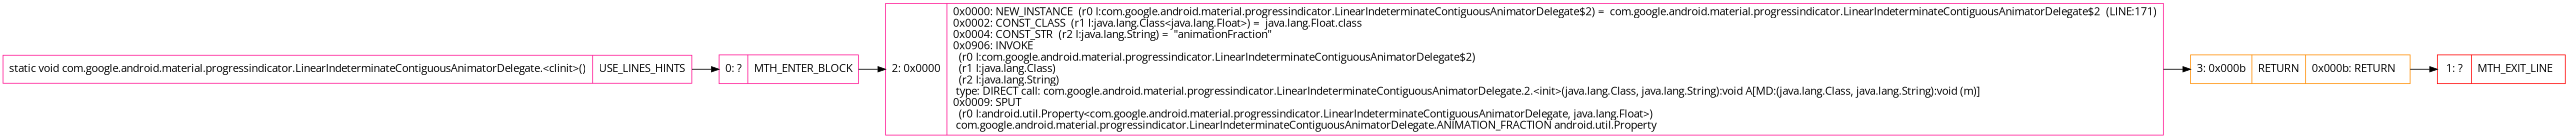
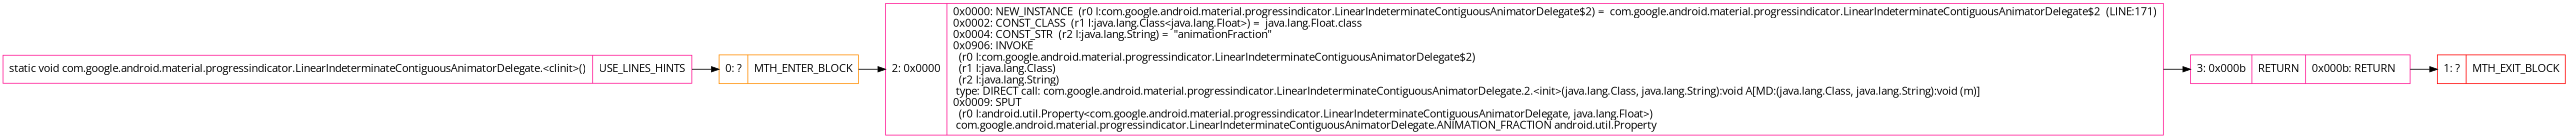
  digraph {
    fontname="Open Sans"
    rankdir=LR
    node [color=darkorange fontname="Open Sans" shape=record]
    edge [fontname="Open Sans"]
-   n1 [color=deeppink label="{0\:\ ?|MTH_ENTER_BLOCK\l}"]
+   n1 [label="{0\:\ ?|MTH_ENTER_BLOCK\l}"]
    n2 [color=deeppink label="{2\:\ 0x0000|0x0000: NEW_INSTANCE  (r0 I:com.google.android.material.progressindicator.LinearIndeterminateContiguousAnimatorDelegate$2) =  com.google.android.material.progressindicator.LinearIndeterminateContiguousAnimatorDelegate$2  (LINE:171)\l0x0002: CONST_CLASS  (r1 I:java.lang.Class\<java.lang.Float\>) =  java.lang.Float.class \l0x0004: CONST_STR  (r2 I:java.lang.String) =  \"animationFraction\" \l0x0906: INVOKE  \l  (r0 I:com.google.android.material.progressindicator.LinearIndeterminateContiguousAnimatorDelegate$2)\l  (r1 I:java.lang.Class)\l  (r2 I:java.lang.String)\l type: DIRECT call: com.google.android.material.progressindicator.LinearIndeterminateContiguousAnimatorDelegate.2.\<init\>(java.lang.Class, java.lang.String):void A[MD:(java.lang.Class, java.lang.String):void (m)]\l0x0009: SPUT  \l  (r0 I:android.util.Property\<com.google.android.material.progressindicator.LinearIndeterminateContiguousAnimatorDelegate, java.lang.Float\>)\l com.google.android.material.progressindicator.LinearIndeterminateContiguousAnimatorDelegate.ANIMATION_FRACTION android.util.Property \l}"]
-   n3 [label="{3\:\ 0x000b|RETURN\l|0x000b: RETURN   \l}"]
-   n4 [color=red label="{1\:\ ?|MTH_EXIT_LINE\l}"]
+   n3 [color=deeppink label="{3\:\ 0x000b|RETURN\l|0x000b: RETURN   \l}"]
+   n4 [color=red label="{1\:\ ?|MTH_EXIT_BLOCK\l}"]
    n5 [color=deeppink label="{static void com.google.android.material.progressindicator.LinearIndeterminateContiguousAnimatorDelegate.\<clinit\>()  | USE_LINES_HINTS\l}"]
    n1 -> n2
    n2 -> n3
    n3 -> n4
    n5 -> n1
  }
